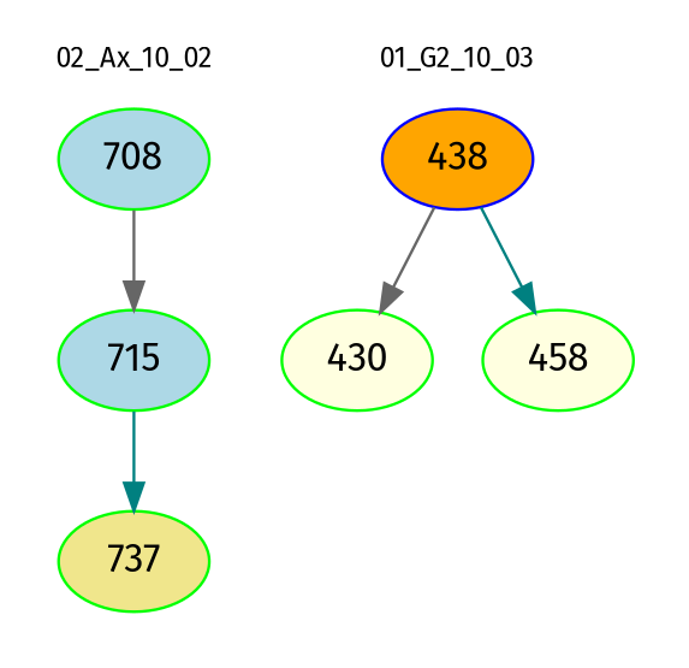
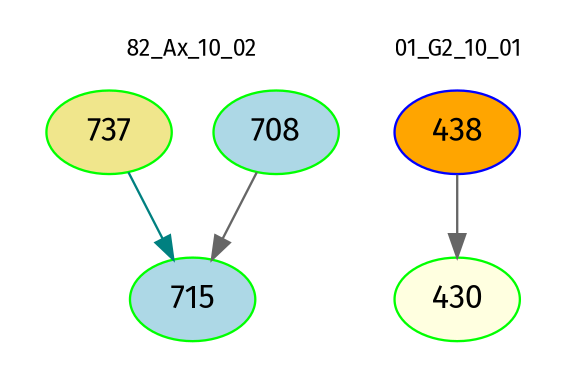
  digraph {
    fontname="Fira Sans"
    node [color=green fillcolor=lightblue fontname="Fira Sans" style=filled]
    edge [color=teal fontname="Fira Sans"]
    n1 [label=715]
    n2 [label=708]
    n3 [fillcolor=khaki label=737]
    n4 [color=blue fillcolor=orange label=438]
    n5 [fillcolor=lightyellow label=430]
-   n6 [fillcolor=lightyellow label=458]
    subgraph cluster_1 {
      color=white
      fontsize=10
-     label="02_Ax_10_02"
+     label="82_Ax_10_02"
      n1
      n2
      n3
    }
    subgraph cluster_2 {
      color=white
      fontsize=10
-     label="01_G2_10_03"
+     label="01_G2_10_01"
      n4
      n5
-     n6
    }
-   n1 -> n3
+   n3 -> n1
    n2 -> n1 [color=gray40]
    n4 -> n5 [color=gray40]
-   n4 -> n6
  }
